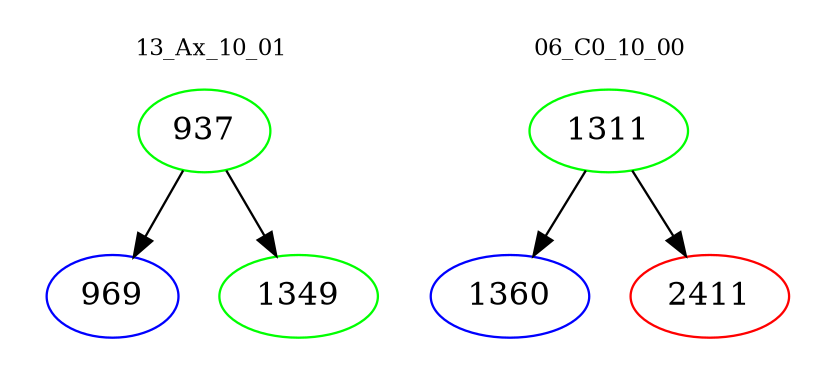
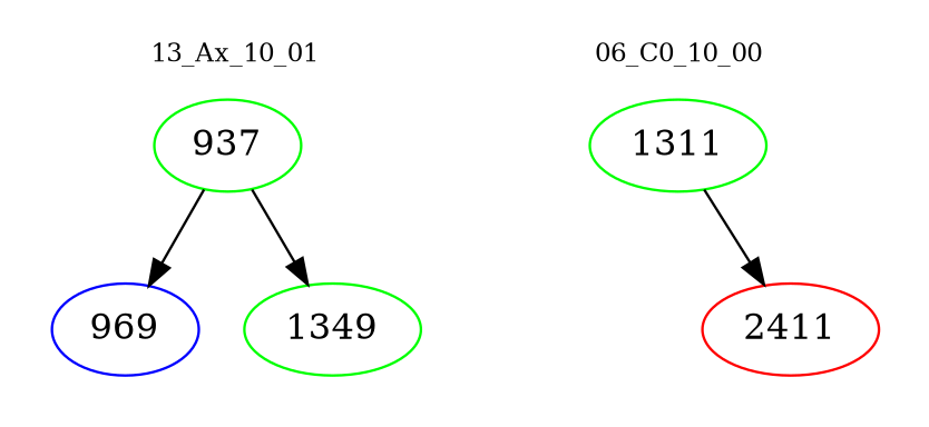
  digraph {
    node [color=green]
    edge [color=black]
    n1 [label=937]
    n2 [color=blue label=969]
    n3 [label=1349]
    n4 [label=1311]
-   n5 [color=blue label=1360]
    n6 [color=red label=2411]
    subgraph cluster_1 {
      color=white
      fontsize=10
      label="13_Ax_10_01"
      n1
      n2
      n3
    }
    subgraph cluster_2 {
      color=white
      fontsize=10
      label="06_C0_10_00"
      n4
-     n5
      n6
    }
    n1 -> n2
    n1 -> n3
-   n4 -> n5
    n4 -> n6
  }
